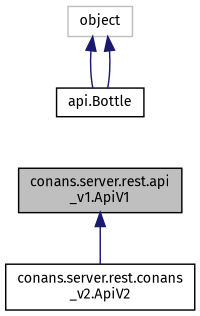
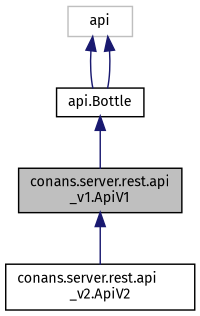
  digraph {
    fontname="Fira Sans"
    node [color=black fillcolor=white fontname="Fira Sans" fontsize=10 shape=record style=filled]
    edge [color=midnightblue dir=back fontname="Fira Sans" fontsize=10 labelfontname=Helvetica labelfontsize=10 style=solid]
    n1 [fillcolor=grey75 fontcolor=black height=0.2 label="conans.server.rest.api\l_v1.ApiV1" width=0.4]
-   n2 [height=0.2 label="conans.server.rest.conans\l_v2.ApiV2" width=0.4]
+   n2 [height=0.2 label="conans.server.rest.api\l_v2.ApiV2" width=0.4]
    n3 [height=0.2 label="api.Bottle" width=0.4]
-   n4 [color=grey75 height=0.2 label=object width=0.4]
+   n4 [color=grey75 height=0.2 label=api width=0.4]
    n1 -> n2
+   n3 -> n1
    n4 -> n3
    n4 -> n3
  }
